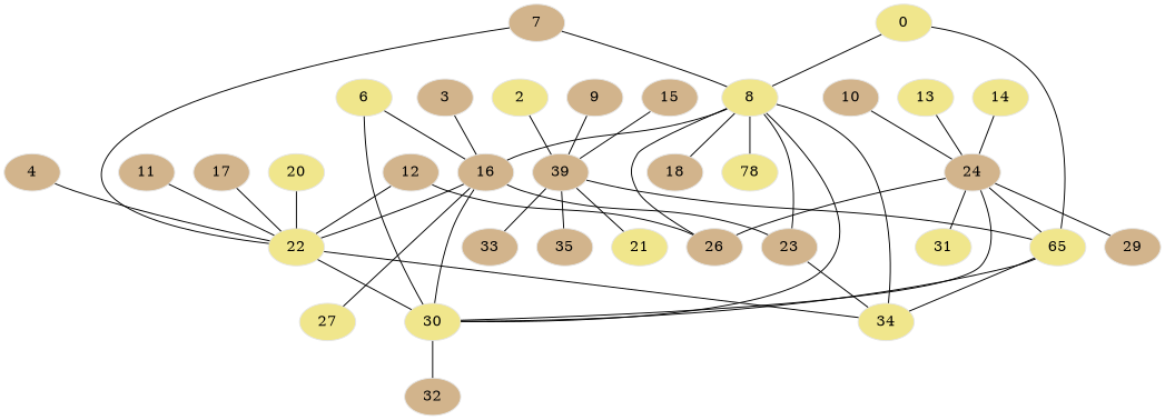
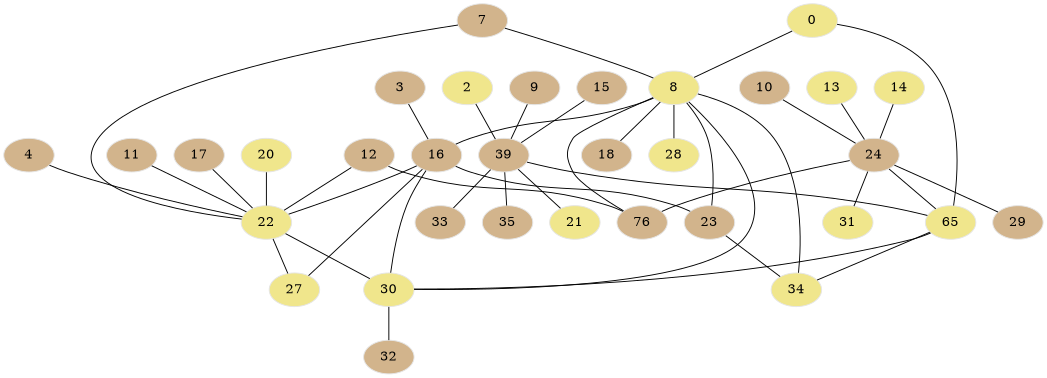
  graph {
    node [color=gray90 fillcolor=tan style=filled]
    edge [weight=1.0]
    22 [fillcolor=khaki]
    12
-   26
+   26 [label=76]
    2 [fillcolor=khaki]
    n5 [label=39]
    n6 [fillcolor=khaki label=65]
    21 [fillcolor=khaki]
    33
    35
    3
    16
    30 [fillcolor=khaki]
    23
    27 [fillcolor=khaki]
    4
    34 [fillcolor=khaki]
    n17 [fillcolor=khaki label=0]
    8 [fillcolor=khaki]
    18
-   28 [fillcolor=khaki label=78]
-   6 [fillcolor=khaki]
+   28 [fillcolor=khaki]
    32
    7
    9
    10
    24
    29
    31 [fillcolor=khaki]
    11
    13 [fillcolor=khaki]
    14 [fillcolor=khaki]
    15
    17
    20 [fillcolor=khaki]
    22 -- 30 [weight=2.0]
-   22 -- 34
+   22 -- 27
    12 -- 22
    12 -- 26
    2 -- n5
    n5 -- n6
    n5 -- 21
    n5 -- 33
    n5 -- 35
    n6 -- 30
    n6 -- 34 [weight=2.0]
    3 -- 16
    16 -- 22
    16 -- 30
    16 -- 23
    16 -- 27
    30 -- 32
    23 -- 34
    4 -- 22
    n17 -- n6
    n17 -- 8
    8 -- 26
    8 -- 16
    8 -- 30
    8 -- 23
    8 -- 34
    8 -- 18
    8 -- 28
-   6 -- 16
-   6 -- 30
    7 -- 22
    7 -- 8
    9 -- n5
    10 -- 24
    24 -- 26
    24 -- n6
-   24 -- 30
    24 -- 29
    24 -- 31
    11 -- 22
    13 -- 24
    14 -- 24
    15 -- n5
    17 -- 22
    20 -- 22
  }
